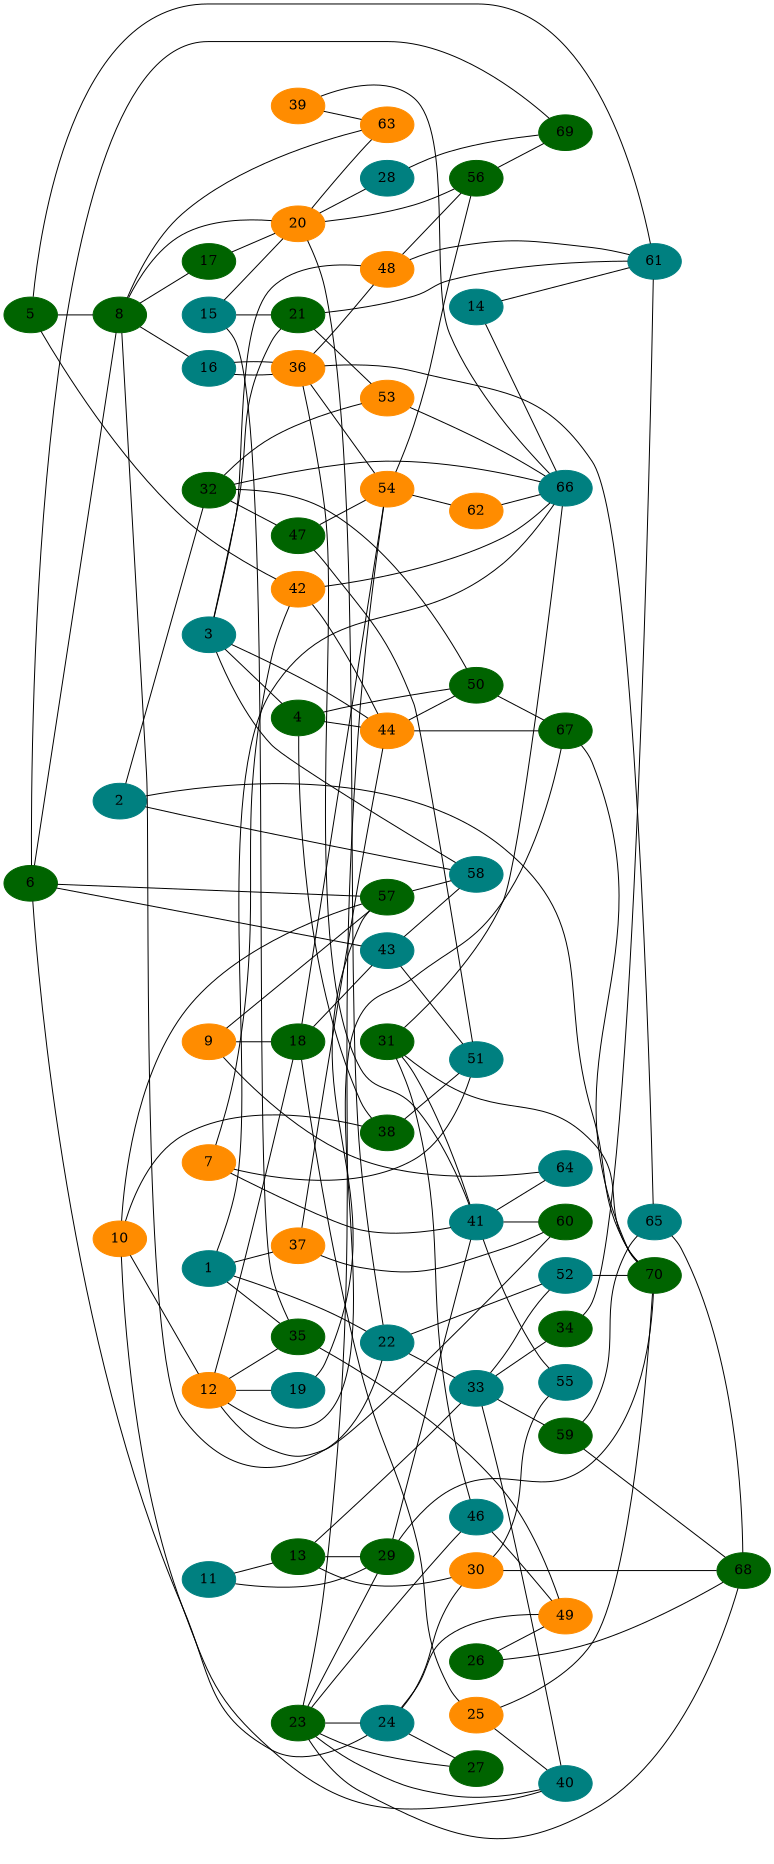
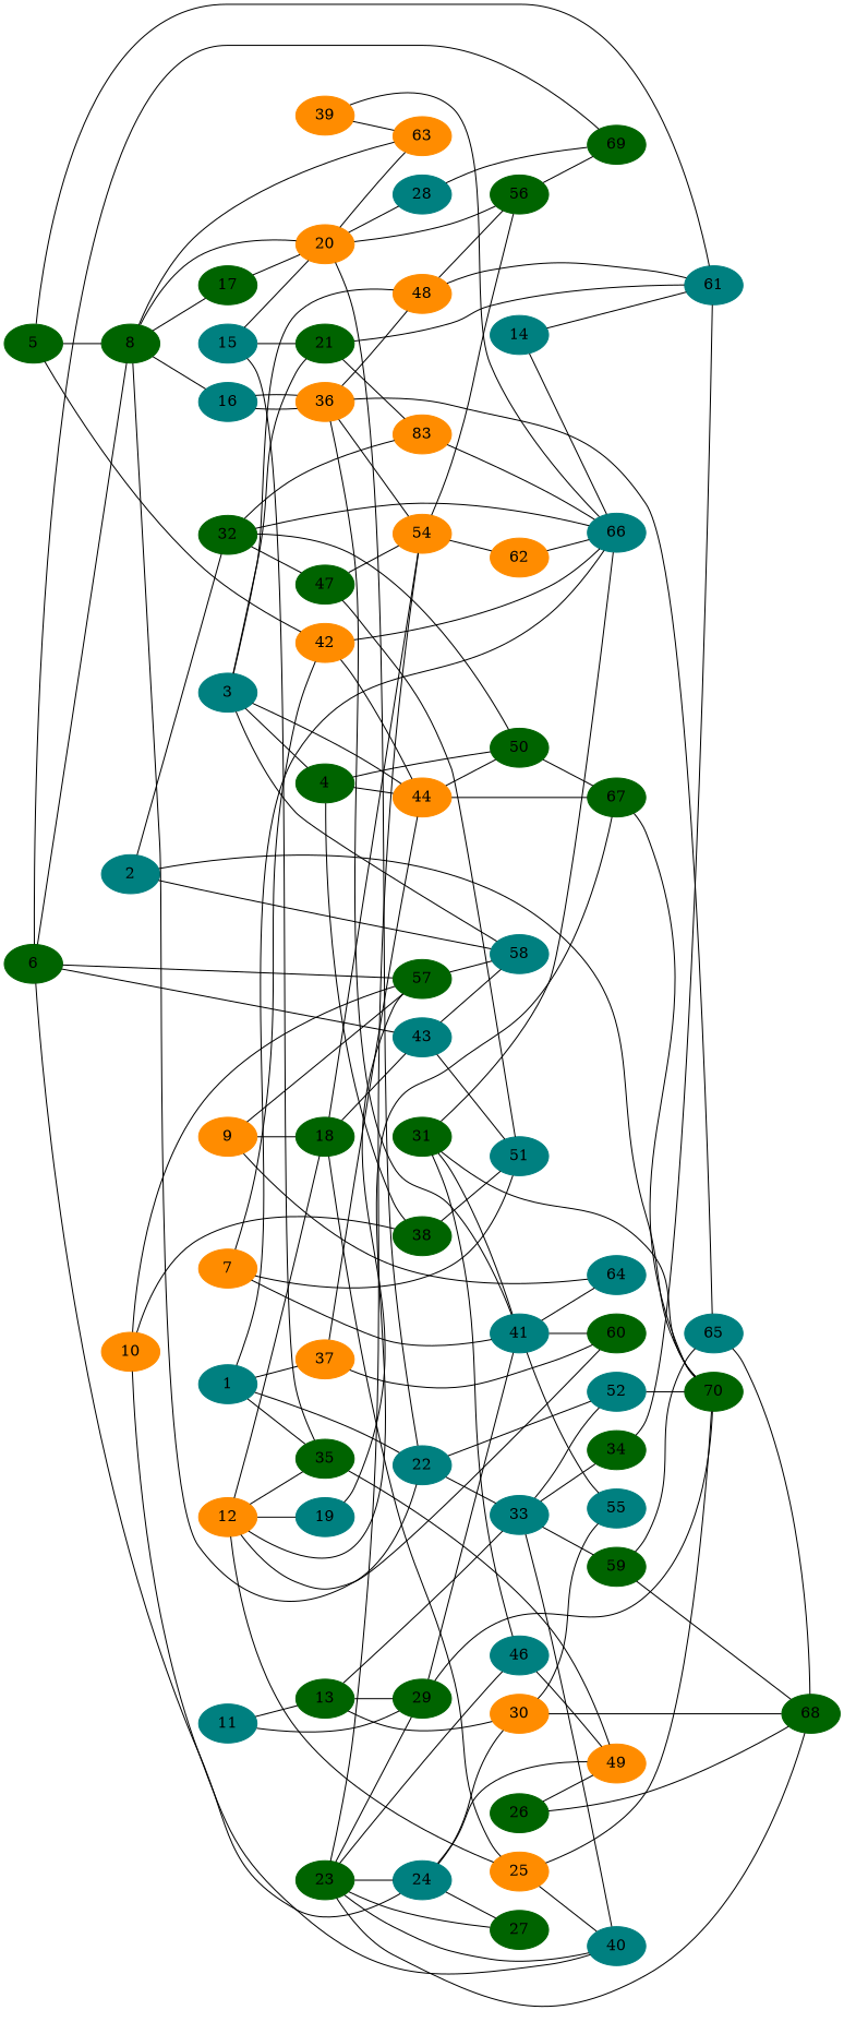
  graph {
    rankdir=LR
    node [color=darkgreen style=filled]
    1 [color=teal]
    22 [color=teal]
    35
    37 [color=darkorange]
    66 [color=teal]
    33 [color=teal]
    52 [color=teal]
    49 [color=darkorange]
    44 [color=darkorange]
    60
    2 [color=teal]
    32
    58 [color=teal]
    70
    50
-   53 [color=darkorange]
+   53 [color=darkorange label=83]
    47
    3 [color=teal]
    4
    21
    48 [color=darkorange]
    38
    61 [color=teal]
    67
    56
    51 [color=teal]
    5
    8
    42 [color=darkorange]
    16 [color=teal]
    17
    20 [color=darkorange]
    63 [color=darkorange]
    6
    24 [color=teal]
    43 [color=teal]
    57
    69
    30 [color=darkorange]
    27
    7 [color=darkorange]
    41 [color=teal]
    64 [color=teal]
    55 [color=teal]
    36 [color=darkorange]
    28 [color=teal]
    9 [color=darkorange]
    18
    25 [color=darkorange]
    54 [color=darkorange]
    10 [color=darkorange]
    12 [color=darkorange]
    40 [color=teal]
    19 [color=teal]
    11 [color=teal]
    13
    29
    68
    34
    59
    14 [color=teal]
    15 [color=teal]
    65 [color=teal]
    62 [color=darkorange]
    23
    46 [color=teal]
    26
    31
    39 [color=darkorange]
    1 -- 22
    1 -- 35
    1 -- 37
    1 -- 66
    22 -- 33
    22 -- 52
    35 -- 49
    37 -- 44
    37 -- 60
    33 -- 52
    33 -- 40
    33 -- 34
    33 -- 59
    52 -- 70
    44 -- 50
    44 -- 67
    2 -- 32
    2 -- 58
    2 -- 70
    32 -- 66
    32 -- 50
    32 -- 53
    32 -- 47
    50 -- 67
    53 -- 66
    47 -- 51
    47 -- 54
    3 -- 44
    3 -- 58
    3 -- 4
    3 -- 21
    3 -- 48
    4 -- 44
    4 -- 50
    4 -- 38
    21 -- 53
    21 -- 61
    48 -- 61
    48 -- 56
    38 -- 51
    67 -- 70
    56 -- 69
    5 -- 61
    5 -- 8
    5 -- 42
    8 -- 22
    8 -- 16
    8 -- 17
    8 -- 20
    8 -- 63
    42 -- 66
    42 -- 44
    16 -- 36
    16 -- 36
    17 -- 20
    20 -- 22
    20 -- 56
    20 -- 63
    20 -- 28
    6 -- 8
    6 -- 24
    6 -- 43
    6 -- 57
    6 -- 69
    24 -- 49
    24 -- 30
    24 -- 27
    43 -- 58
    43 -- 51
    57 -- 58
    30 -- 55
    30 -- 68
    7 -- 51
    7 -- 42
    7 -- 41
    41 -- 60
    41 -- 64
    41 -- 55
    36 -- 48
    36 -- 41
    36 -- 54
    36 -- 65
    28 -- 69
    9 -- 57
    9 -- 64
    9 -- 18
    18 -- 43
    18 -- 25
    18 -- 54
    25 -- 70
    25 -- 40
    54 -- 56
    54 -- 62
    10 -- 38
    10 -- 57
-   10 -- 12
+   25 -- 12
    10 -- 40
    12 -- 35
    12 -- 60
    12 -- 67
    12 -- 18
    12 -- 19
    19 -- 57
    11 -- 13
    11 -- 29
    13 -- 33
    13 -- 30
    13 -- 29
    29 -- 70
    29 -- 41
    34 -- 61
    59 -- 68
    59 -- 65
    14 -- 66
    14 -- 61
    15 -- 35
    15 -- 21
    15 -- 20
    65 -- 68
    62 -- 66
    23 -- 24
    23 -- 27
    23 -- 54
    23 -- 40
    23 -- 29
    23 -- 68
    23 -- 46
    46 -- 49
    26 -- 49
    26 -- 68
    31 -- 66
    31 -- 70
    31 -- 41
    31 -- 46
    39 -- 66
    39 -- 63
  }
